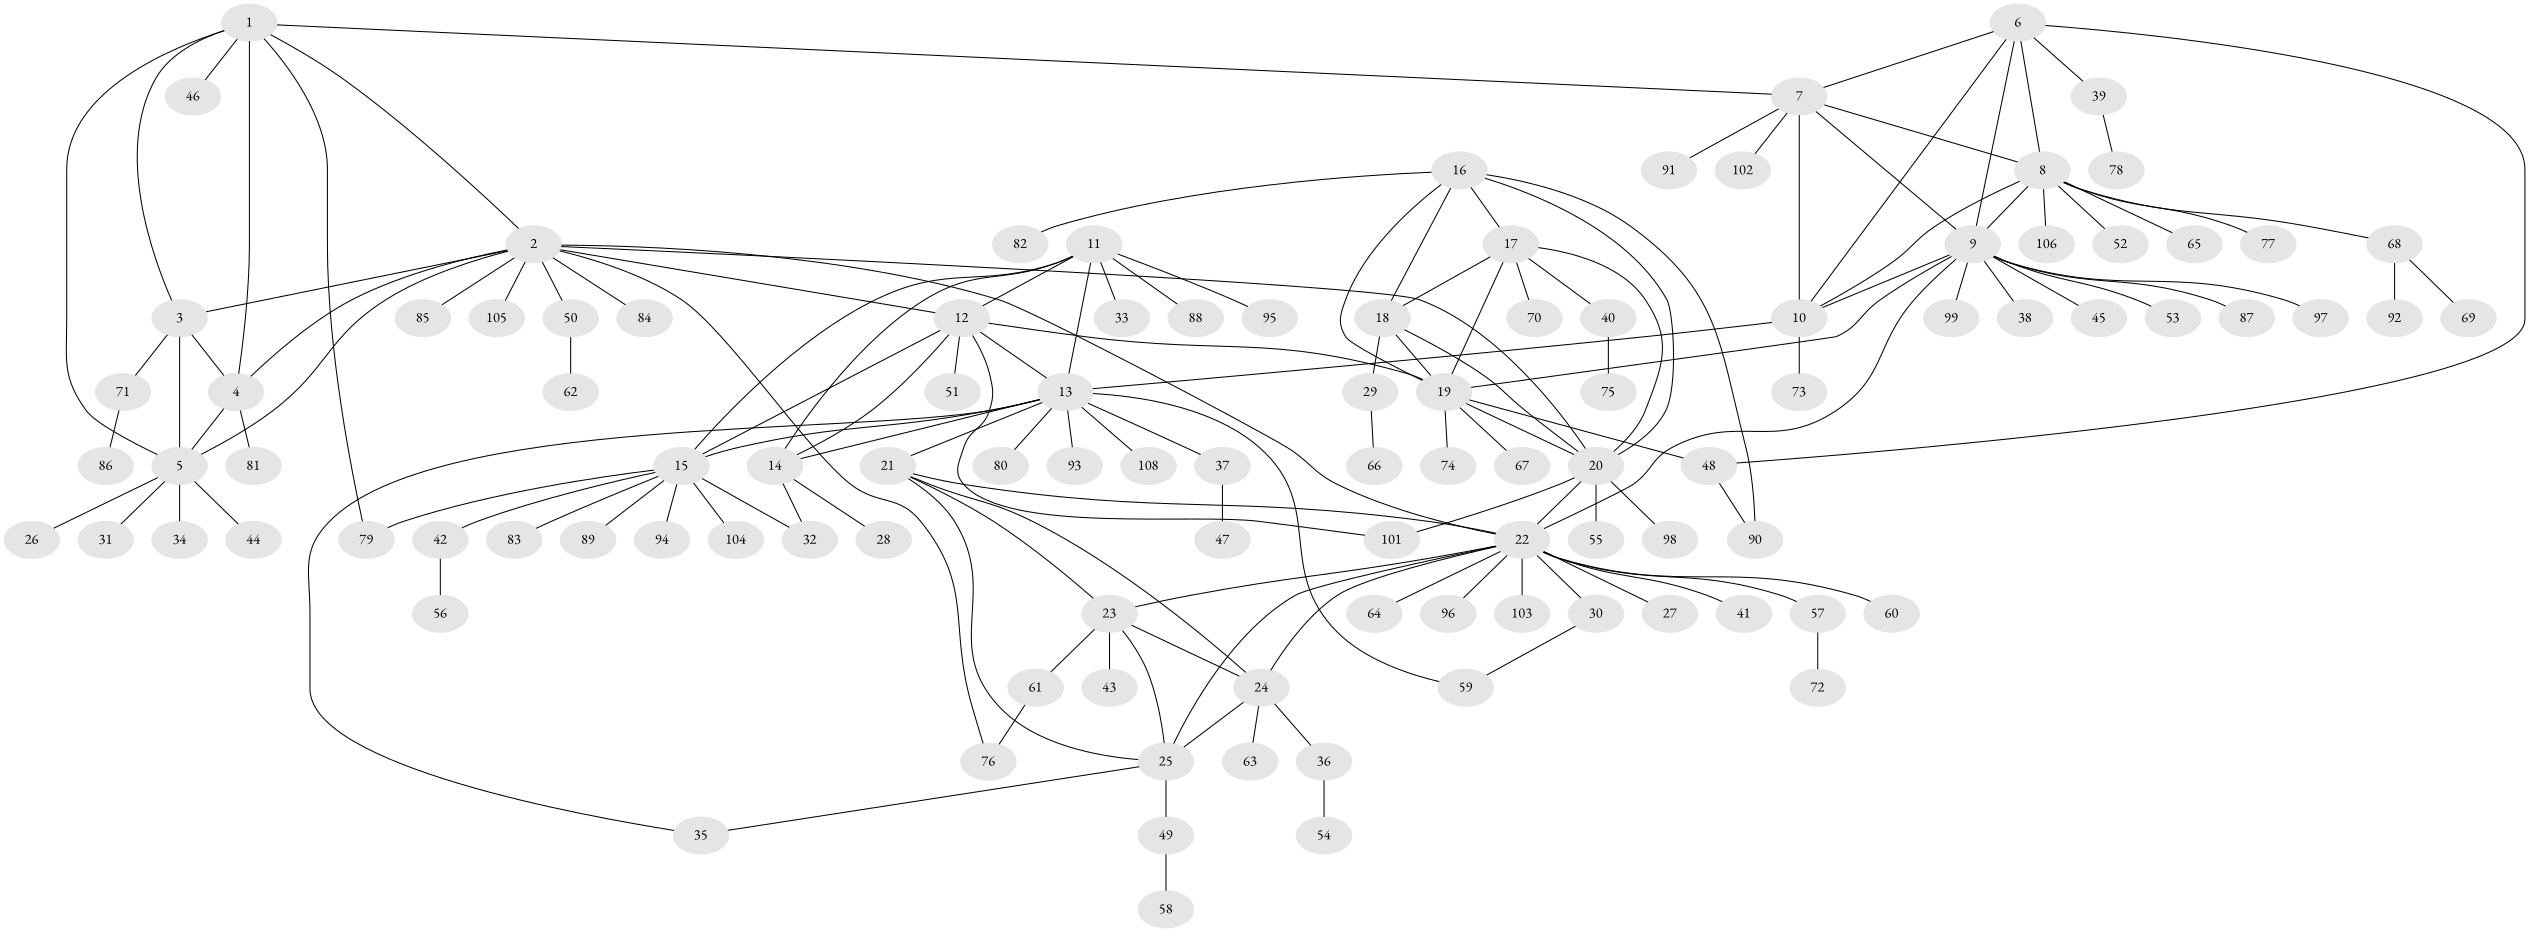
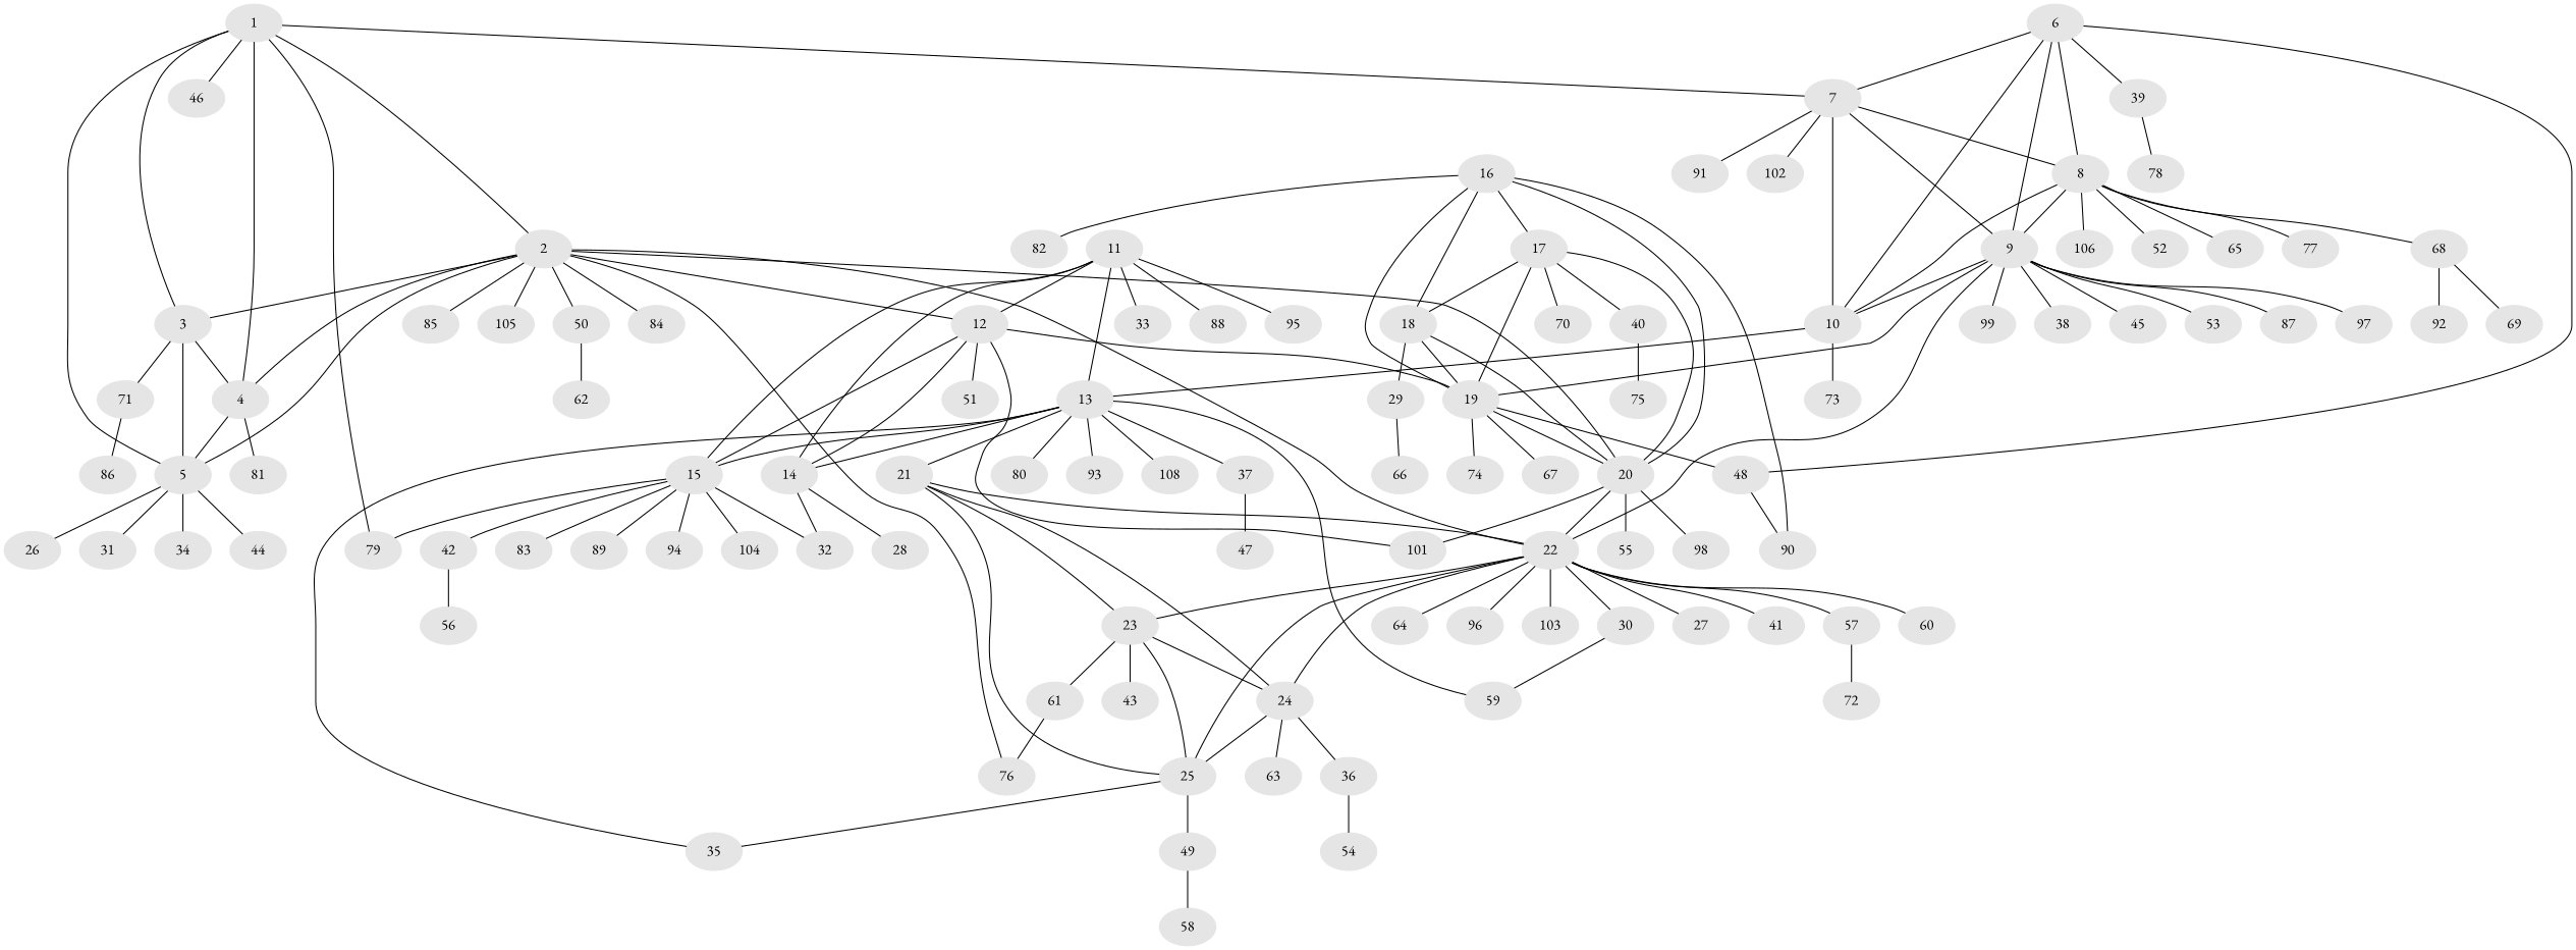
  graph {
    fontname="EB Garamond"
    node [color=gray90 fontname="EB Garamond" style=filled]
    edge [fontname="EB Garamond"]
    1
    2
    3
    4
    5
    7
    46
    79
    12
    20
    22
    50
    76
    84
    85
    105
    71
    81
    26
    31
    34
    44
    8
    9
    10
    91
    102
    19
    13
    14
    15
    51
    101
    55
    98
    23
    24
    25
    27
    30
    41
    57
    60
    64
    96
    103
    62
    86
    6
    39
    48
    52
    65
    68
    77
    106
    38
    45
    53
    87
    97
    99
    73
    78
    90
    69
    92
    67
    74
    21
    35
    37
    59
    80
    93
    n76 [label=108]
    11
    33
    88
    95
    28
    32
    42
    83
    89
    94
    104
    47
    56
    16
    17
    18
    82
    40
    70
    29
    75
    66
    43
    61
    36
    63
    49
    72
    54
    58
    1 -- 2
    1 -- 3
    1 -- 4
    1 -- 5
    1 -- 7
    1 -- 46
    1 -- 79
    2 -- 3
    2 -- 4
    2 -- 5
    2 -- 12
    2 -- 20
    2 -- 22
    2 -- 50
    2 -- 76
    2 -- 84
    2 -- 85
    2 -- 105
    3 -- 4
    3 -- 5
    3 -- 71
    4 -- 5
    4 -- 81
    5 -- 26
    5 -- 31
    5 -- 34
    5 -- 44
    7 -- 8
    7 -- 9
    7 -- 10
    7 -- 91
    7 -- 102
    12 -- 19
-   12 -- 13
    12 -- 14
    12 -- 15
    12 -- 51
    12 -- 101
    20 -- 22
    20 -- 101
    20 -- 55
    20 -- 98
    22 -- 23
    22 -- 24
    22 -- 25
    22 -- 27
    22 -- 30
    22 -- 41
    22 -- 57
    22 -- 60
    22 -- 64
    22 -- 96
    22 -- 103
    50 -- 62
    71 -- 86
    8 -- 9
    8 -- 10
    8 -- 52
    8 -- 65
    8 -- 68
    8 -- 77
    8 -- 106
    9 -- 22
    9 -- 10
    9 -- 19
    9 -- 38
    9 -- 45
    9 -- 53
    9 -- 87
    9 -- 97
    9 -- 99
    10 -- 13
    10 -- 73
    19 -- 20
    19 -- 48
    19 -- 67
    19 -- 74
    13 -- 14
    13 -- 15
    13 -- 21
    13 -- 35
    13 -- 37
    13 -- 59
    13 -- 80
    13 -- 93
    13 -- n76
    14 -- 28
    14 -- 32
    15 -- 79
    15 -- 32
    15 -- 42
    15 -- 83
    15 -- 89
    15 -- 94
    15 -- 104
    23 -- 24
    23 -- 25
    23 -- 43
    23 -- 61
    24 -- 25
    24 -- 36
    24 -- 63
    25 -- 35
    25 -- 49
    30 -- 59
    57 -- 72
    6 -- 7
    6 -- 8
    6 -- 9
    6 -- 10
    6 -- 39
    6 -- 48
    39 -- 78
    48 -- 90
    68 -- 69
    68 -- 92
    21 -- 22
    21 -- 23
    21 -- 24
    21 -- 25
    37 -- 47
    11 -- 12
    11 -- 13
    11 -- 14
    11 -- 15
    11 -- 33
    11 -- 88
    11 -- 95
    42 -- 56
    16 -- 20
    16 -- 19
    16 -- 90
    16 -- 17
    16 -- 18
    16 -- 82
    17 -- 20
    17 -- 19
    17 -- 18
    17 -- 40
    17 -- 70
    18 -- 20
    18 -- 19
    18 -- 29
    40 -- 75
    29 -- 66
    61 -- 76
    36 -- 54
    49 -- 58
  }
